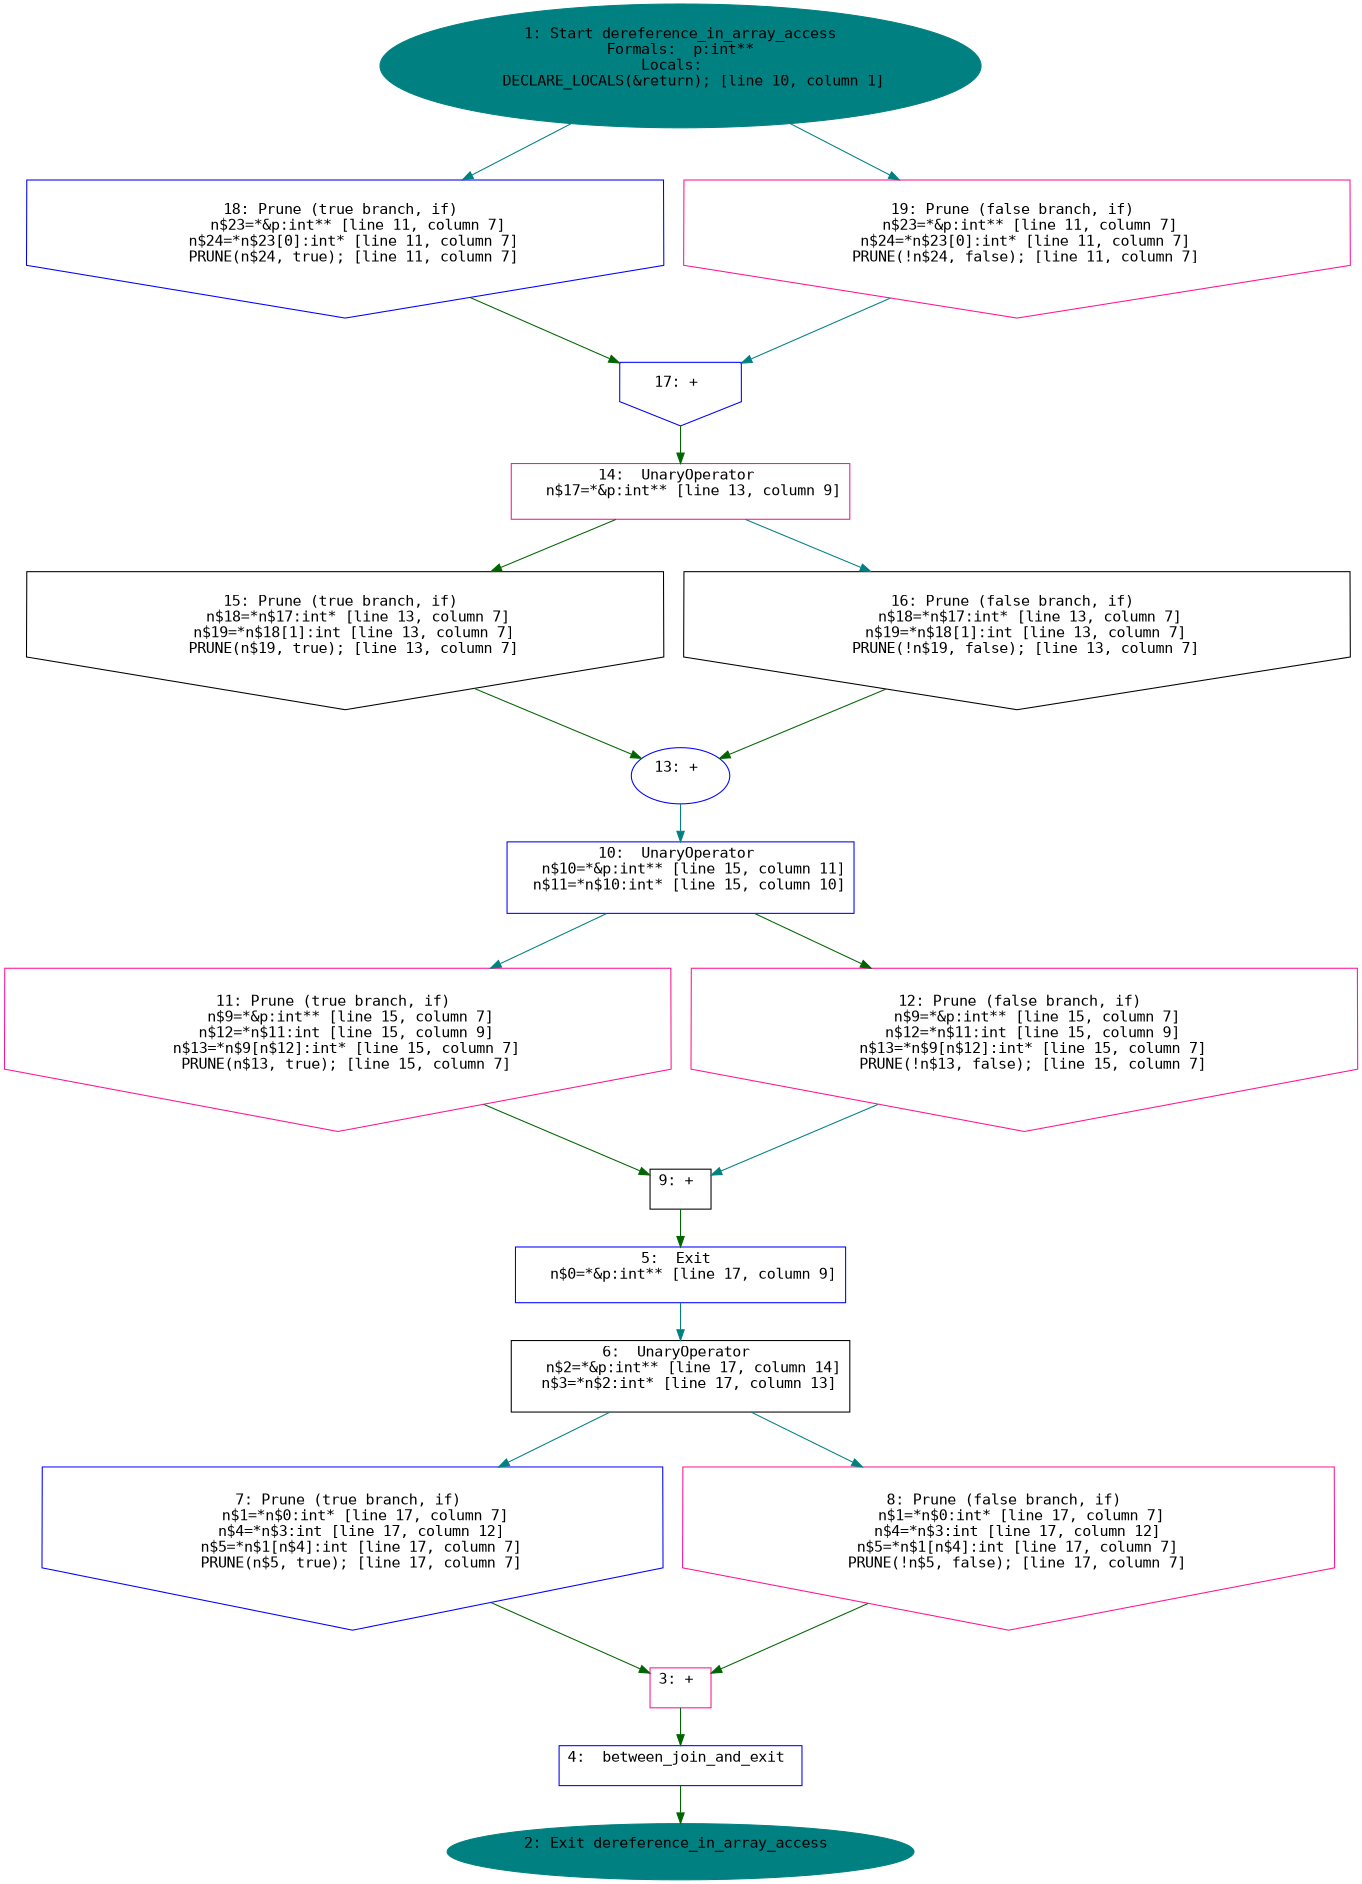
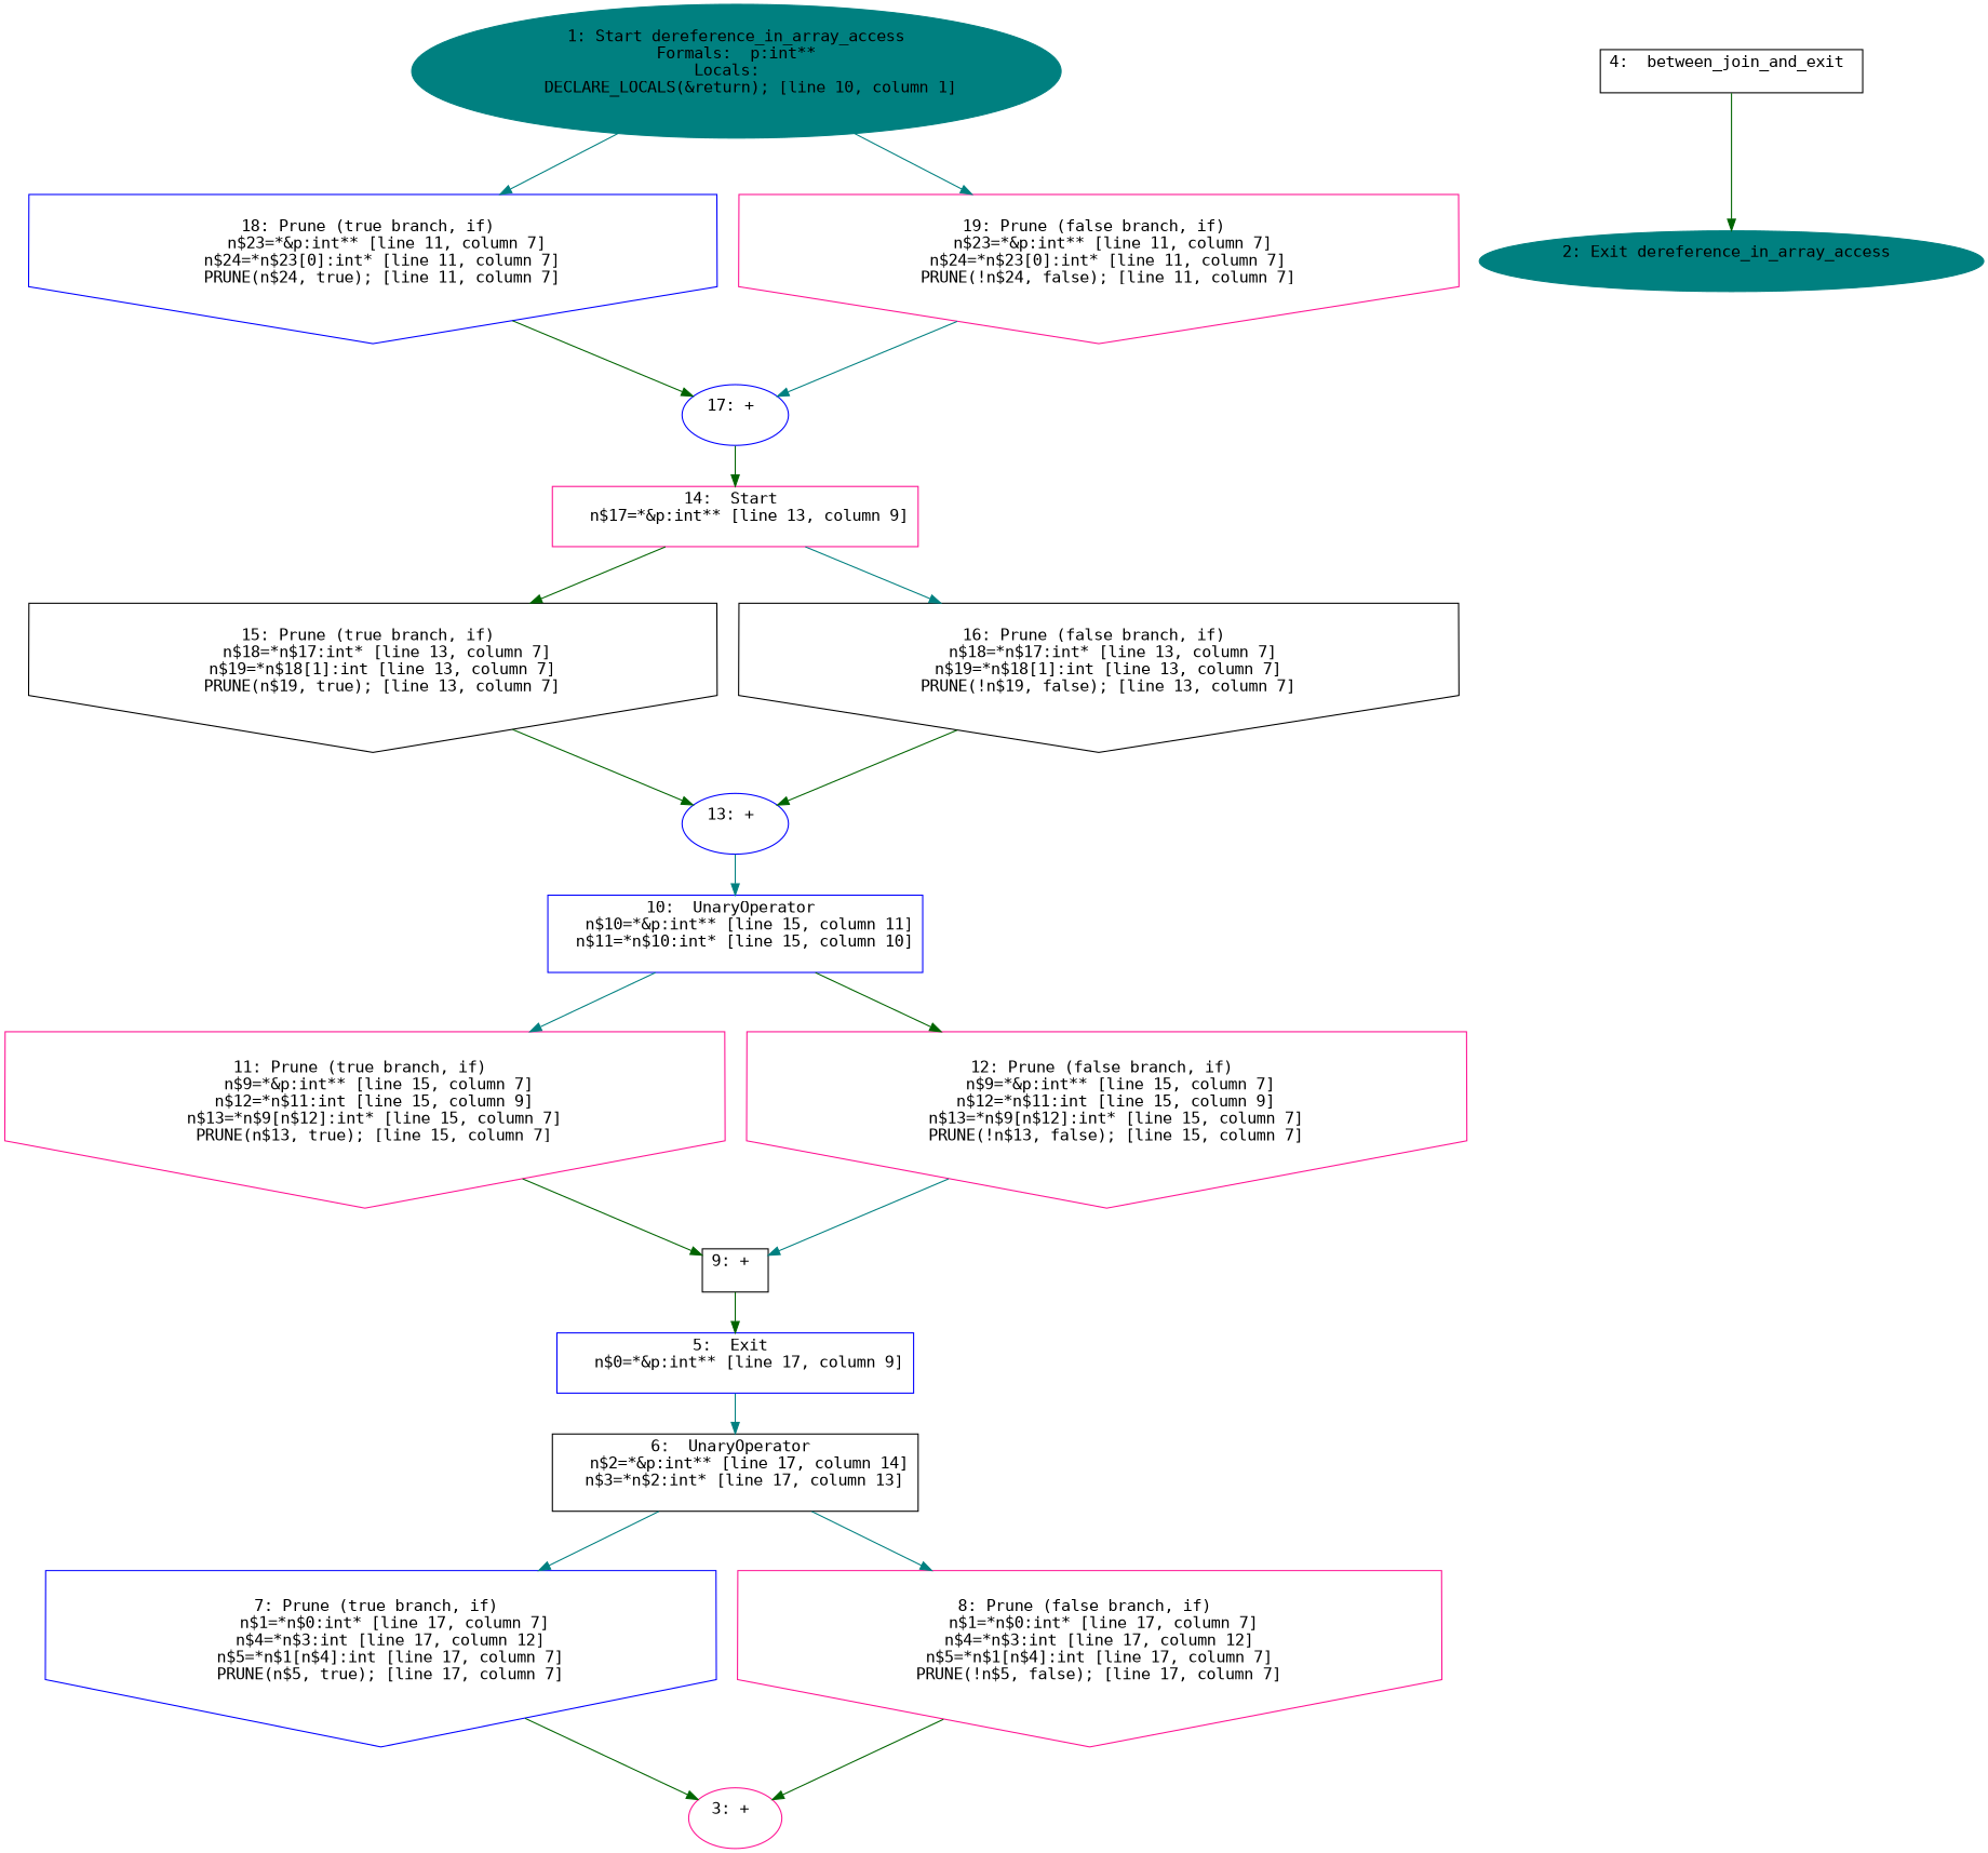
  digraph {
    fontname="DejaVu Sans Mono"
    node [color=blue fontname="DejaVu Sans Mono" shape=invhouse]
    edge [color=darkgreen fontname="DejaVu Sans Mono"]
    n1 [color=teal label="1: Start dereference_in_array_access\nFormals:  p:int**\nLocals:  \n   DECLARE_LOCALS(&return); [line 10, column 1]\n " style=filled shape=""]
    n2 [label="18: Prune (true branch, if) \n   n$23=*&p:int** [line 11, column 7]\n  n$24=*n$23[0]:int* [line 11, column 7]\n  PRUNE(n$24, true); [line 11, column 7]\n "]
    n3 [color=deeppink label="19: Prune (false branch, if) \n   n$23=*&p:int** [line 11, column 7]\n  n$24=*n$23[0]:int* [line 11, column 7]\n  PRUNE(!n$24, false); [line 11, column 7]\n "]
-   n4 [label="17: + \n  "]
-   n5 [color=deeppink label="14:  UnaryOperator \n   n$17=*&p:int** [line 13, column 9]\n " shape=box]
+   n4 [label="17: + \n  " shape=""]
+   n5 [color=deeppink label="14:  Start \n   n$17=*&p:int** [line 13, column 9]\n " shape=box]
    n6 [color=teal label="2: Exit dereference_in_array_access \n  " style=filled shape=""]
-   n7 [color=deeppink label="3: + \n  " shape=box]
-   n8 [label="4:  between_join_and_exit \n  " shape=box]
+   n7 [color=deeppink label="3: + \n  " shape=""]
+   n8 [color=black label="4:  between_join_and_exit \n  " shape=box]
    n9 [label="5:  Exit \n   n$0=*&p:int** [line 17, column 9]\n " shape=box]
    n10 [color=black label="6:  UnaryOperator \n   n$2=*&p:int** [line 17, column 14]\n  n$3=*n$2:int* [line 17, column 13]\n " shape=box]
    n11 [label="7: Prune (true branch, if) \n   n$1=*n$0:int* [line 17, column 7]\n  n$4=*n$3:int [line 17, column 12]\n  n$5=*n$1[n$4]:int [line 17, column 7]\n  PRUNE(n$5, true); [line 17, column 7]\n "]
    n12 [color=deeppink label="8: Prune (false branch, if) \n   n$1=*n$0:int* [line 17, column 7]\n  n$4=*n$3:int [line 17, column 12]\n  n$5=*n$1[n$4]:int [line 17, column 7]\n  PRUNE(!n$5, false); [line 17, column 7]\n "]
    n13 [color=black label="9: + \n  " shape=box]
    n14 [label="10:  UnaryOperator \n   n$10=*&p:int** [line 15, column 11]\n  n$11=*n$10:int* [line 15, column 10]\n " shape=box]
    n15 [color=deeppink label="11: Prune (true branch, if) \n   n$9=*&p:int** [line 15, column 7]\n  n$12=*n$11:int [line 15, column 9]\n  n$13=*n$9[n$12]:int* [line 15, column 7]\n  PRUNE(n$13, true); [line 15, column 7]\n "]
    n16 [color=deeppink label="12: Prune (false branch, if) \n   n$9=*&p:int** [line 15, column 7]\n  n$12=*n$11:int [line 15, column 9]\n  n$13=*n$9[n$12]:int* [line 15, column 7]\n  PRUNE(!n$13, false); [line 15, column 7]\n "]
    n17 [label="13: + \n  " shape=""]
    n18 [color=black label="15: Prune (true branch, if) \n   n$18=*n$17:int* [line 13, column 7]\n  n$19=*n$18[1]:int [line 13, column 7]\n  PRUNE(n$19, true); [line 13, column 7]\n "]
    n19 [color=black label="16: Prune (false branch, if) \n   n$18=*n$17:int* [line 13, column 7]\n  n$19=*n$18[1]:int [line 13, column 7]\n  PRUNE(!n$19, false); [line 13, column 7]\n "]
    n1 -> n2 [color=teal]
    n1 -> n3 [color=teal]
    n2 -> n4
    n3 -> n4 [color=teal]
    n4 -> n5
    n5 -> n18
    n5 -> n19 [color=teal]
-   n7 -> n8
    n8 -> n6
    n9 -> n10 [color=teal]
    n10 -> n11 [color=teal]
    n10 -> n12 [color=teal]
    n11 -> n7
    n12 -> n7
    n13 -> n9
    n14 -> n15 [color=teal]
    n14 -> n16
    n15 -> n13
    n16 -> n13 [color=teal]
    n17 -> n14 [color=teal]
    n18 -> n17
    n19 -> n17
  }
